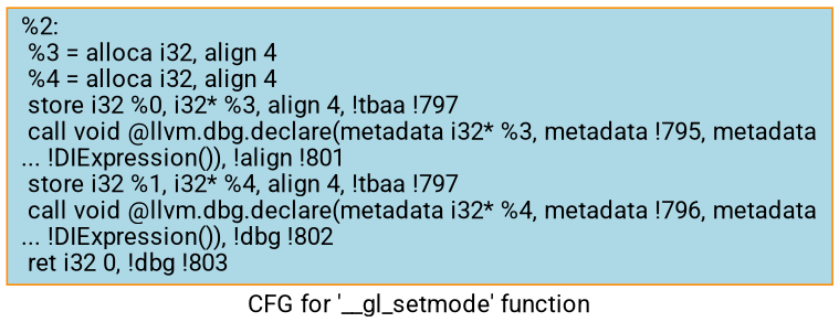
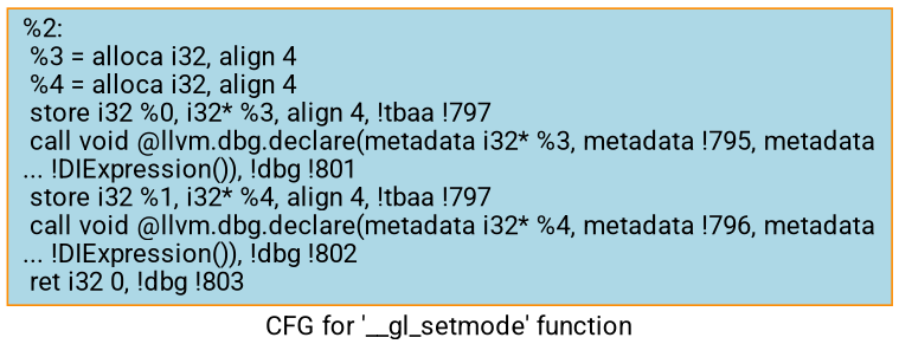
  digraph {
    label="CFG for '__gl_setmode' function"
    fontname=Roboto
-   n1 [color=darkorange fillcolor=lightblue label="{%2:\l  %3 = alloca i32, align 4\l  %4 = alloca i32, align 4\l  store i32 %0, i32* %3, align 4, !tbaa !797\l  call void @llvm.dbg.declare(metadata i32* %3, metadata !795, metadata\l... !DIExpression()), !align !801\l  store i32 %1, i32* %4, align 4, !tbaa !797\l  call void @llvm.dbg.declare(metadata i32* %4, metadata !796, metadata\l... !DIExpression()), !dbg !802\l  ret i32 0, !dbg !803\l}" shape=record style=filled fontname=Roboto]
+   n1 [color=darkorange fillcolor=lightblue label="{%2:\l  %3 = alloca i32, align 4\l  %4 = alloca i32, align 4\l  store i32 %0, i32* %3, align 4, !tbaa !797\l  call void @llvm.dbg.declare(metadata i32* %3, metadata !795, metadata\l... !DIExpression()), !dbg !801\l  store i32 %1, i32* %4, align 4, !tbaa !797\l  call void @llvm.dbg.declare(metadata i32* %4, metadata !796, metadata\l... !DIExpression()), !dbg !802\l  ret i32 0, !dbg !803\l}" shape=record style=filled fontname=Roboto]
  }
